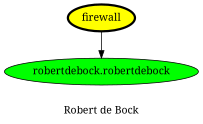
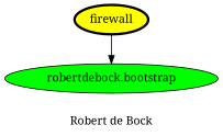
  digraph {
    label="Robert de Bock"
    fontname="Noto Serif"
    node [style=filled fontname="Noto Serif"]
    firewall [fillcolor=yellow penwidth=3]
-   "robertdebock.bootstrap" [fillcolor=green label="robertdebock.robertdebock"]
+   "robertdebock.bootstrap" [fillcolor=green]
    firewall -> "robertdebock.bootstrap" [fontname="Noto Serif"]
  }
